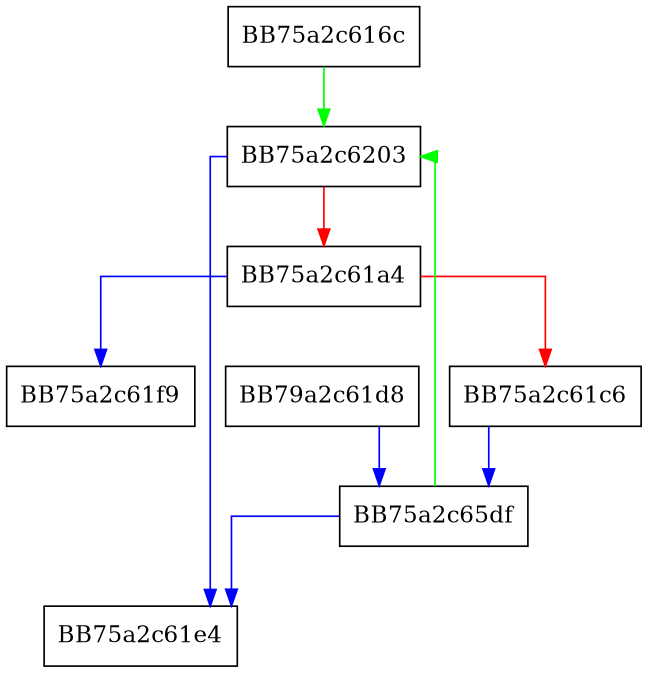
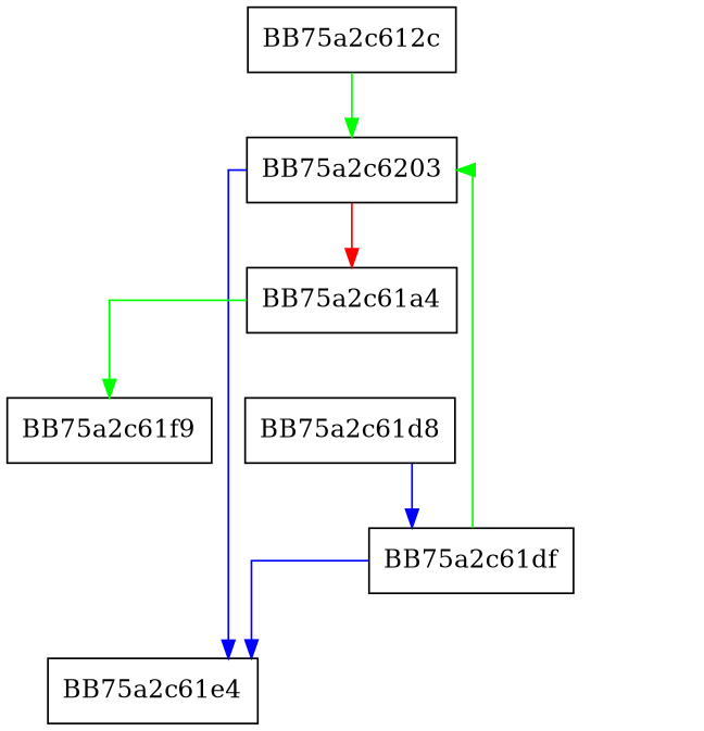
  digraph {
    splines=ortho
    node [shape=box]
    edge [color=blue]
-   BB75a2c616c
+   BB75a2c616c [label=BB75a2c612c]
    BB75a2c6203
    BB75a2c61a4
    BB75a2c61e4
    BB75a2c61f9
-   BB75a2c61c6
-   BB75a2c61df [label=BB75a2c65df]
-   BB75a2c61d8 [label=BB79a2c61d8]
+   BB75a2c61df
+   BB75a2c61d8
    BB75a2c616c -> BB75a2c6203 [color=green]
    BB75a2c6203 -> BB75a2c61a4 [color=red]
    BB75a2c6203 -> BB75a2c61e4
-   BB75a2c61a4 -> BB75a2c61f9
-   BB75a2c61a4 -> BB75a2c61c6 [color=red]
-   BB75a2c61c6 -> BB75a2c61df
+   BB75a2c61a4 -> BB75a2c61f9 [color=green]
    BB75a2c61df -> BB75a2c6203 [color=green]
    BB75a2c61df -> BB75a2c61e4
    BB75a2c61d8 -> BB75a2c61df
  }
